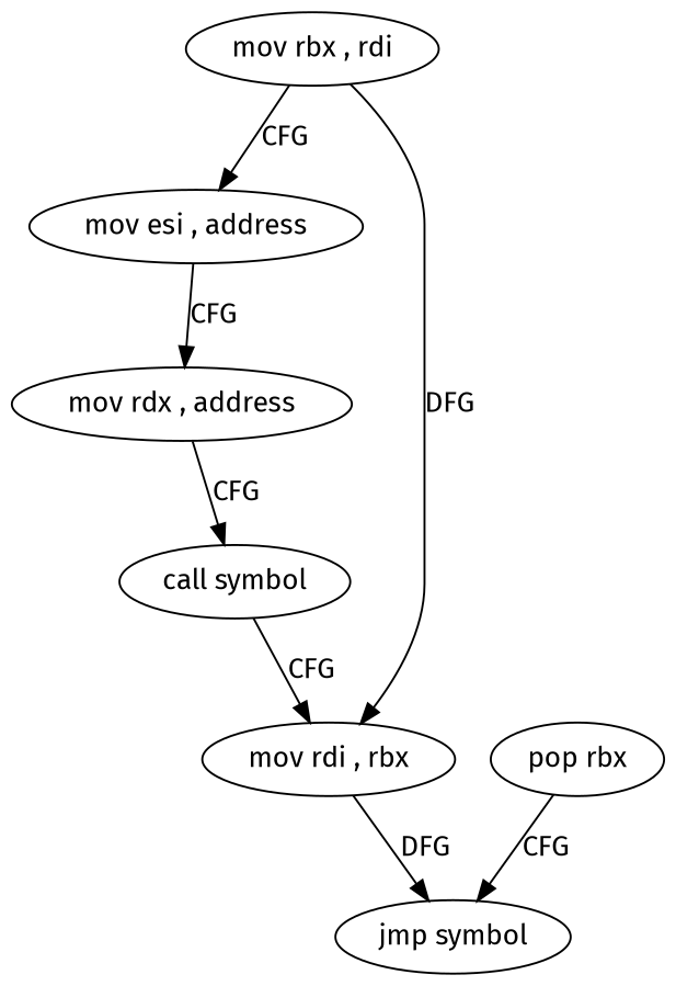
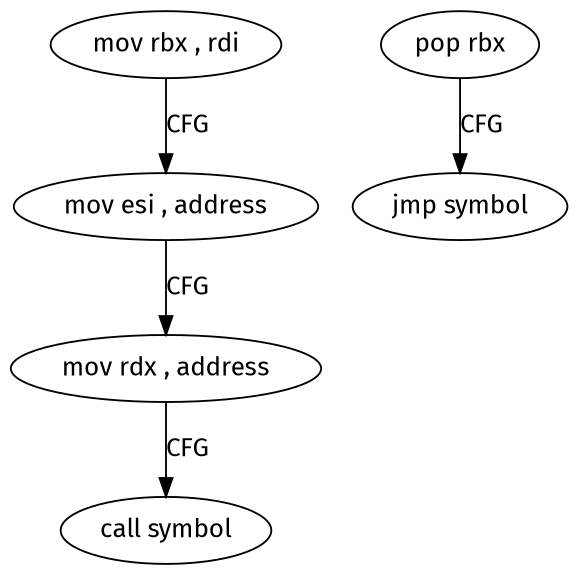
  digraph {
    fontname="Fira Sans"
    node [fontname="Fira Sans"]
    edge [fontname="Fira Sans"]
    n1 [label="mov rbx , rdi"]
    n2 [label="mov esi , address"]
-   n3 [label="mov rdi , rbx"]
    n4 [label="mov rdx , address"]
    n5 [label="jmp symbol"]
    n6 [label="call symbol"]
    n7 [label="pop rbx"]
    n1 -> n2 [label=CFG]
-   n1 -> n3 [label=DFG]
    n2 -> n4 [label=CFG]
-   n3 -> n5 [label=DFG]
    n4 -> n6 [label=CFG]
-   n6 -> n3 [label=CFG]
    n7 -> n5 [label=CFG]
  }
